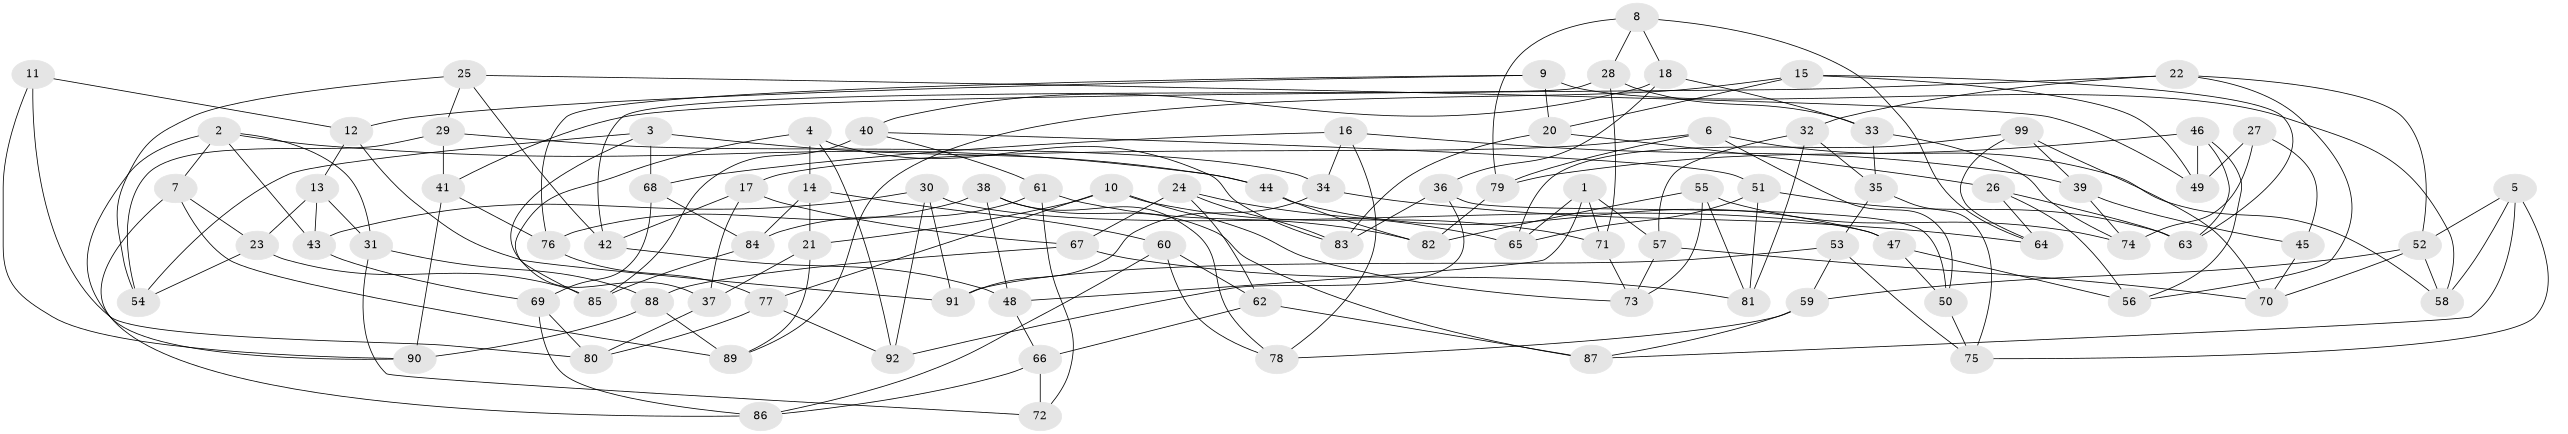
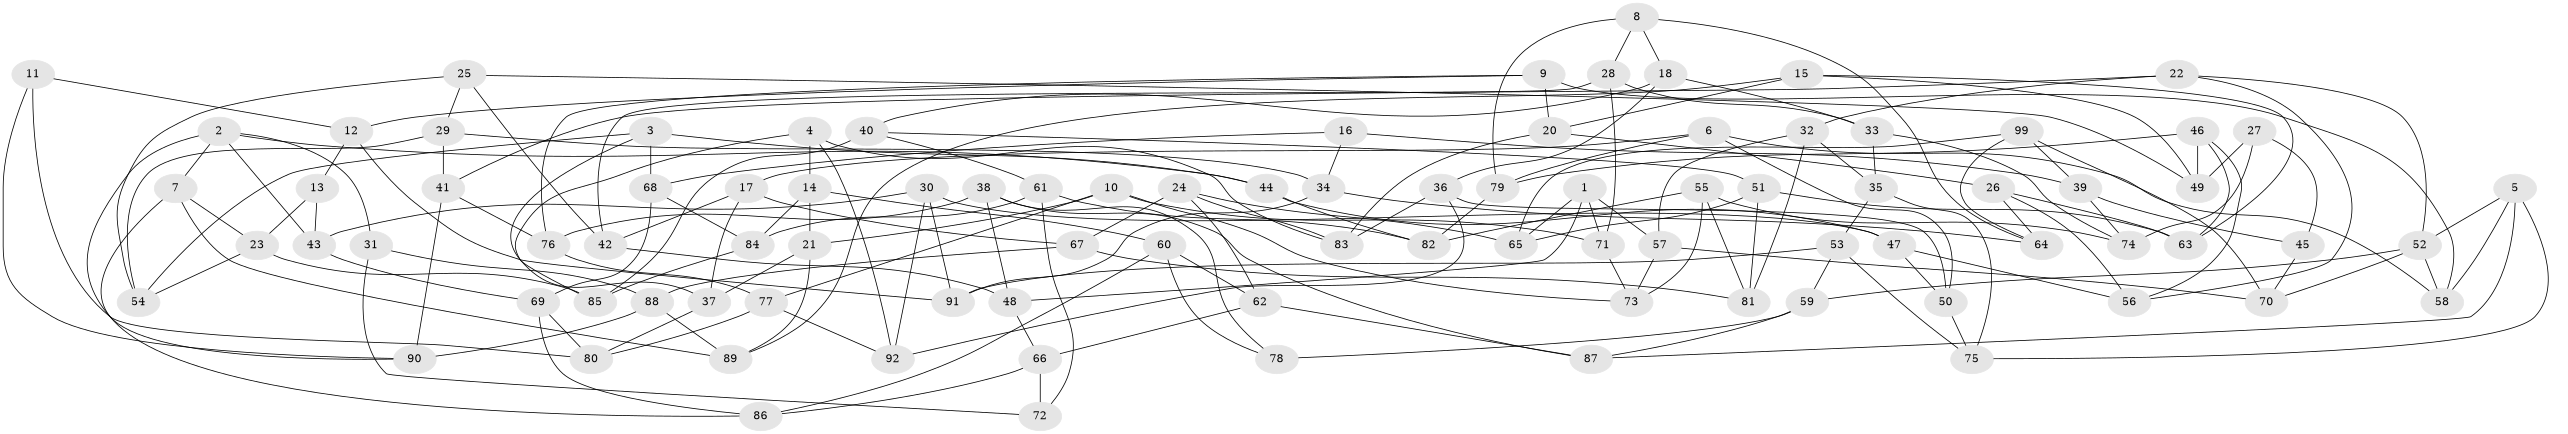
  graph {
    node [color=gray90 style=filled]
    1
    48
    57
    65
    71
    66
    73
    70
    2
    7
    31
    43
    90
    44
    23
    86
    89
    72
    88
    69
    3
    37
    54
    68
    80
    47
    82
    84
    4
    14
    83
    85
    92
    21
    60
    5
    58
    75
    87
    52
    27
    49
    45
    74
    6
    17
    50
    79
    42
    67
    8
    18
    28
    64
    33
    36
    40
    9
    12
    20
    76
    13
    91
    26
    77
    10
    11
    78
    62
    15
    63
    16
    34
    39
    81
    35
    51
    61
    n79 [label=99]
    56
    22
    32
    41
    59
    24
    25
    29
    30
    53
    38
    46
    55
    1 -- 48
    1 -- 57
    1 -- 65
    1 -- 71
    48 -- 66
    57 -- 73
    57 -- 70
    71 -- 73
    66 -- 86
    66 -- 72
    2 -- 7
    2 -- 31
    2 -- 43
    2 -- 90
    2 -- 44
    7 -- 23
    7 -- 86
    7 -- 89
    31 -- 72
    31 -- 88
    43 -- 69
    44 -- 47
    44 -- 82
    23 -- 54
    23 -- 85
    88 -- 90
    88 -- 89
    69 -- 86
    69 -- 80
    3 -- 44
    3 -- 37
    3 -- 54
    3 -- 68
    37 -- 80
    68 -- 69
    68 -- 84
    47 -- 50
    47 -- 56
    84 -- 85
    4 -- 14
    4 -- 83
    4 -- 85
    4 -- 92
    14 -- 84
    14 -- 21
    14 -- 60
    21 -- 89
    21 -- 37
    60 -- 86
    60 -- 78
    60 -- 62
    5 -- 58
    5 -- 75
    5 -- 87
    5 -- 52
    52 -- 70
    52 -- 58
    52 -- 59
    27 -- 49
    27 -- 45
    27 -- 74
    45 -- 70
    6 -- 58
    6 -- 17
    6 -- 50
    6 -- 79
    17 -- 37
    17 -- 42
    17 -- 67
    50 -- 75
    79 -- 82
    42 -- 48
    67 -- 88
    67 -- 81
    8 -- 79
    8 -- 18
    8 -- 28
    8 -- 64
    18 -- 33
    18 -- 36
    18 -- 40
    28 -- 71
    28 -- 42
    28 -- 33
    33 -- 74
    33 -- 35
    36 -- 83
    36 -- 92
    36 -- 50
    40 -- 85
    40 -- 51
    40 -- 61
    9 -- 58
    9 -- 12
    9 -- 20
    9 -- 76
    12 -- 13
    12 -- 91
    20 -- 83
    20 -- 26
    76 -- 77
-   13 -- 31
    13 -- 43
    13 -- 23
    26 -- 64
    26 -- 63
    26 -- 56
    77 -- 80
    77 -- 92
    10 -- 71
    10 -- 73
    10 -- 21
    10 -- 77
    11 -- 90
    11 -- 80
    11 -- 12
    62 -- 66
    62 -- 87
    15 -- 89
    15 -- 49
    15 -- 20
    15 -- 63
    16 -- 68
-   16 -- 78
    16 -- 34
    16 -- 39
    34 -- 64
    34 -- 91
    39 -- 45
    39 -- 74
    35 -- 75
    35 -- 53
    51 -- 65
    51 -- 63
    51 -- 81
    61 -- 72
    61 -- 82
    61 -- 84
    n79 -- 65
    n79 -- 70
    n79 -- 64
    n79 -- 39
    22 -- 52
    22 -- 56
    22 -- 32
    22 -- 41
    32 -- 57
    32 -- 81
    32 -- 35
    41 -- 90
    41 -- 76
    59 -- 87
    59 -- 78
    24 -- 65
    24 -- 83
    24 -- 67
    24 -- 62
    25 -- 54
    25 -- 49
    25 -- 42
    25 -- 29
    29 -- 54
    29 -- 34
    29 -- 41
    30 -- 43
    30 -- 47
    30 -- 92
    30 -- 91
    53 -- 75
    53 -- 91
    53 -- 59
    38 -- 48
    38 -- 87
    38 -- 76
    38 -- 78
    46 -- 49
    46 -- 79
    46 -- 63
    46 -- 56
    55 -- 73
    55 -- 82
    55 -- 74
    55 -- 81
  }
